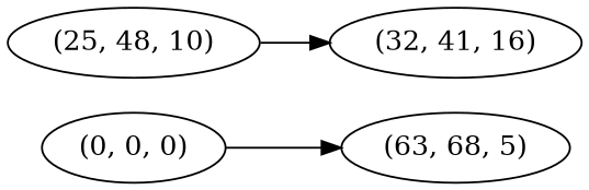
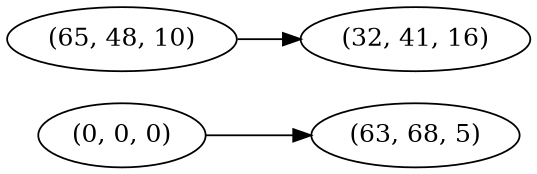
  digraph {
    rankdir=LR
    "(0, 0, 0)"
    "(63, 68, 5)"
-   "(25, 48, 10)"
+   "(25, 48, 10)" [label="(65, 48, 10)"]
    "(32, 41, 16)"
    "(0, 0, 0)" -> "(63, 68, 5)"
    "(25, 48, 10)" -> "(32, 41, 16)"
  }
